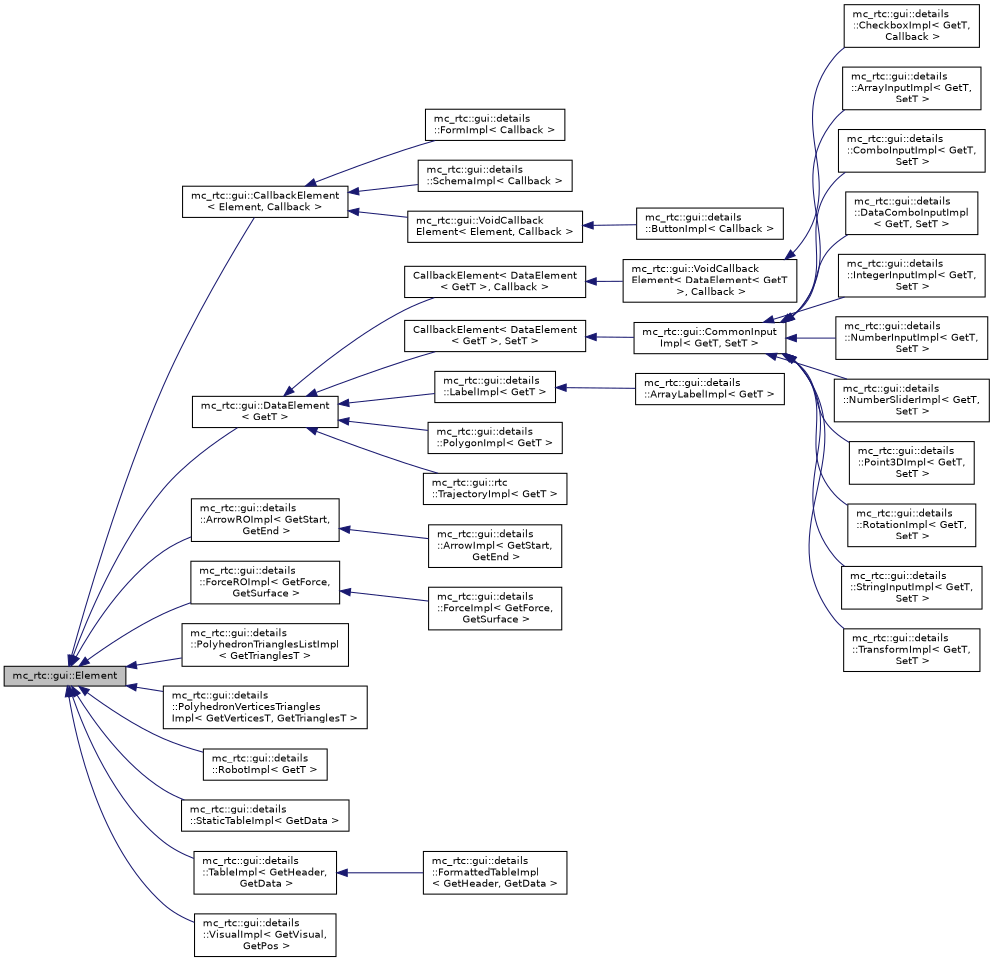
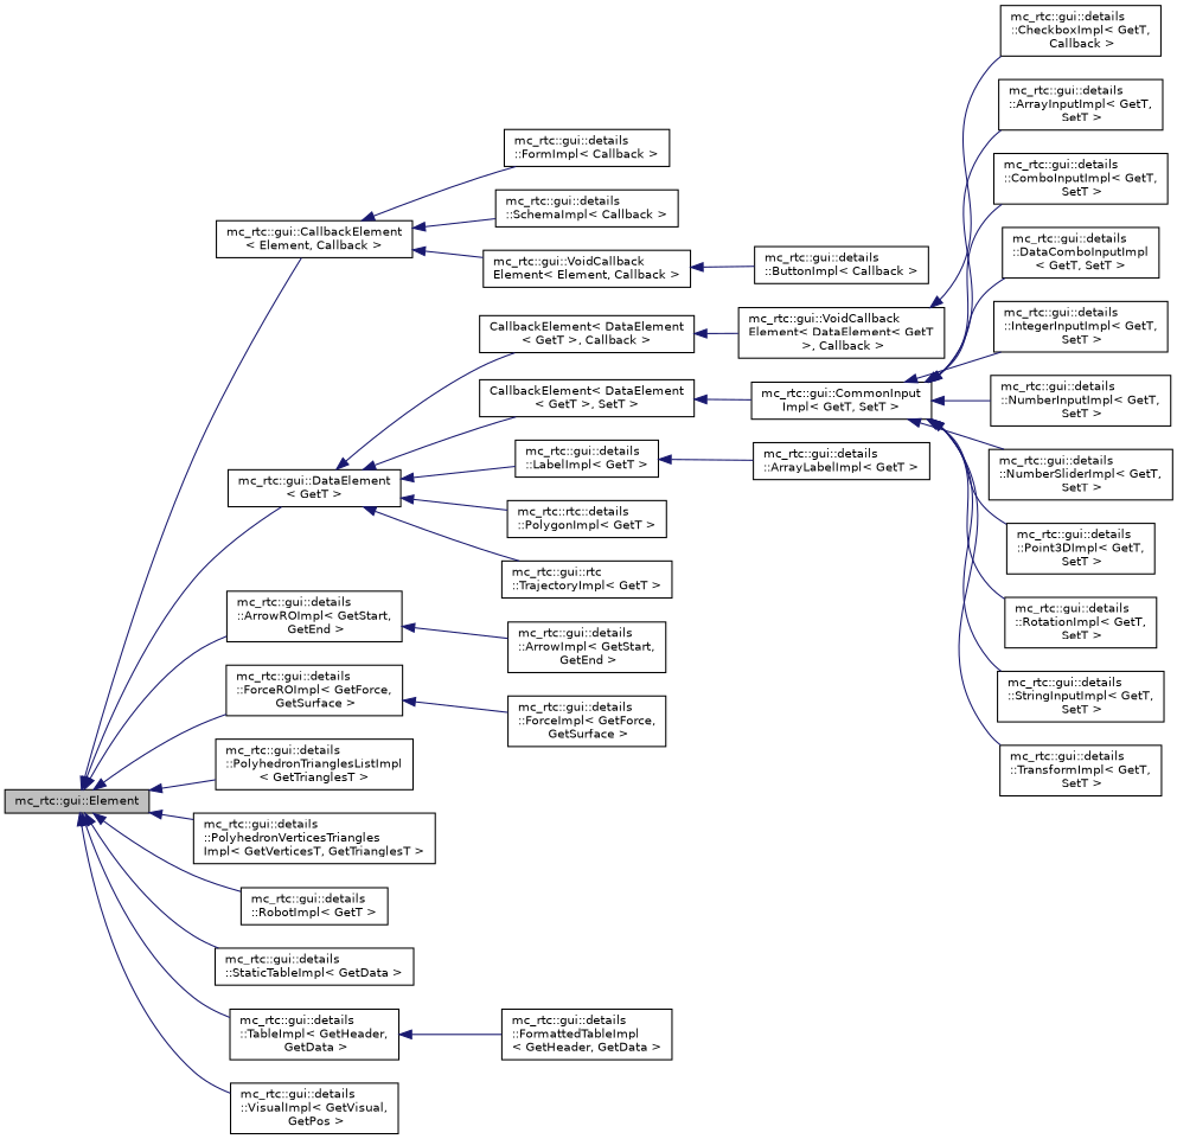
  digraph {
    rankdir=LR
    node [color=black fillcolor=white fontname=Helvetica fontsize=10 shape=record style=filled]
    edge [color=midnightblue dir=back fontname=Helvetica fontsize=10 labelfontname=Helvetica labelfontsize=10 style=solid]
    n1 [fillcolor=grey75 fontcolor=black height=0.2 label="mc_rtc::gui::Element" width=0.4]
    n2 [height=0.2 label="mc_rtc::gui::CallbackElement\l\< Element, Callback \>" width=0.4]
    n3 [height=0.2 label="mc_rtc::gui::DataElement\l\< GetT \>" width=0.4]
    n4 [height=0.2 label="mc_rtc::gui::details\l::ArrowROImpl\< GetStart,\l GetEnd \>" width=0.4]
    n5 [height=0.2 label="mc_rtc::gui::details\l::ForceROImpl\< GetForce,\l GetSurface \>" width=0.4]
    n6 [height=0.2 label="mc_rtc::gui::details\l::PolyhedronTrianglesListImpl\l\< GetTrianglesT \>" width=0.4]
    n7 [height=0.2 label="mc_rtc::gui::details\l::PolyhedronVerticesTriangles\lImpl\< GetVerticesT, GetTrianglesT \>" width=0.4]
    n8 [height=0.2 label="mc_rtc::gui::details\l::RobotImpl\< GetT \>" width=0.4]
    n9 [height=0.2 label="mc_rtc::gui::details\l::StaticTableImpl\< GetData \>" width=0.4]
    n10 [height=0.2 label="mc_rtc::gui::details\l::TableImpl\< GetHeader,\l GetData \>" width=0.4]
    n11 [height=0.2 label="mc_rtc::gui::details\l::VisualImpl\< GetVisual,\l GetPos \>" width=0.4]
    n12 [height=0.2 label="mc_rtc::gui::details\l::FormImpl\< Callback \>" width=0.4]
    n13 [height=0.2 label="mc_rtc::gui::details\l::SchemaImpl\< Callback \>" width=0.4]
    n14 [height=0.2 label="mc_rtc::gui::VoidCallback\lElement\< Element, Callback \>" width=0.4]
    n15 [height=0.2 label="CallbackElement\< DataElement\l\< GetT \>, Callback \>" width=0.4]
    n16 [height=0.2 label="CallbackElement\< DataElement\l\< GetT \>, SetT \>" width=0.4]
    n17 [height=0.2 label="mc_rtc::gui::details\l::LabelImpl\< GetT \>" width=0.4]
-   n18 [height=0.2 label="mc_rtc::gui::details\l::PolygonImpl\< GetT \>" width=0.4]
+   n18 [height=0.2 label="mc_rtc::rtc::details\l::PolygonImpl\< GetT \>" width=0.4]
    n19 [height=0.2 label="mc_rtc::gui::rtc\l::TrajectoryImpl\< GetT \>" width=0.4]
    n20 [height=0.2 label="mc_rtc::gui::details\l::ArrowImpl\< GetStart,\l GetEnd \>" width=0.4]
    n21 [height=0.2 label="mc_rtc::gui::details\l::ForceImpl\< GetForce,\l GetSurface \>" width=0.4]
    n22 [height=0.2 label="mc_rtc::gui::details\l::FormattedTableImpl\l\< GetHeader, GetData \>" width=0.4]
    n23 [height=0.2 label="mc_rtc::gui::details\l::ButtonImpl\< Callback \>" width=0.4]
    n24 [height=0.2 label="mc_rtc::gui::VoidCallback\lElement\< DataElement\< GetT\l \>, Callback \>" width=0.4]
    n25 [height=0.2 label="mc_rtc::gui::CommonInput\lImpl\< GetT, SetT \>" width=0.4]
    n26 [height=0.2 label="mc_rtc::gui::details\l::ArrayLabelImpl\< GetT \>" width=0.4]
    n27 [height=0.2 label="mc_rtc::gui::details\l::CheckboxImpl\< GetT,\l Callback \>" width=0.4]
    n28 [height=0.2 label="mc_rtc::gui::details\l::ArrayInputImpl\< GetT,\l SetT \>" width=0.4]
    n29 [height=0.2 label="mc_rtc::gui::details\l::ComboInputImpl\< GetT,\l SetT \>" width=0.4]
    n30 [height=0.2 label="mc_rtc::gui::details\l::DataComboInputImpl\l\< GetT, SetT \>" width=0.4]
    n31 [height=0.2 label="mc_rtc::gui::details\l::IntegerInputImpl\< GetT,\l SetT \>" width=0.4]
    n32 [height=0.2 label="mc_rtc::gui::details\l::NumberInputImpl\< GetT,\l SetT \>" width=0.4]
    n33 [height=0.2 label="mc_rtc::gui::details\l::NumberSliderImpl\< GetT,\l SetT \>" width=0.4]
    n34 [height=0.2 label="mc_rtc::gui::details\l::Point3DImpl\< GetT,\l SetT \>" width=0.4]
    n35 [height=0.2 label="mc_rtc::gui::details\l::RotationImpl\< GetT,\l SetT \>" width=0.4]
    n36 [height=0.2 label="mc_rtc::gui::details\l::StringInputImpl\< GetT,\l SetT \>" width=0.4]
    n37 [height=0.2 label="mc_rtc::gui::details\l::TransformImpl\< GetT,\l SetT \>" width=0.4]
    n1 -> n2
    n1 -> n3
    n1 -> n4
    n1 -> n5
    n1 -> n6
    n1 -> n7
    n1 -> n8
    n1 -> n9
    n1 -> n10
    n1 -> n11
    n2 -> n12
    n2 -> n13
    n2 -> n14
    n3 -> n15
    n3 -> n16
    n3 -> n17
    n3 -> n18
    n3 -> n19
    n4 -> n20
    n5 -> n21
    n10 -> n22
    n14 -> n23
    n15 -> n24
    n16 -> n25
    n17 -> n26
    n24 -> n27
    n25 -> n28
    n25 -> n29
    n25 -> n30
    n25 -> n31
    n25 -> n32
    n25 -> n33
    n25 -> n34
    n25 -> n35
    n25 -> n36
    n25 -> n37
  }
